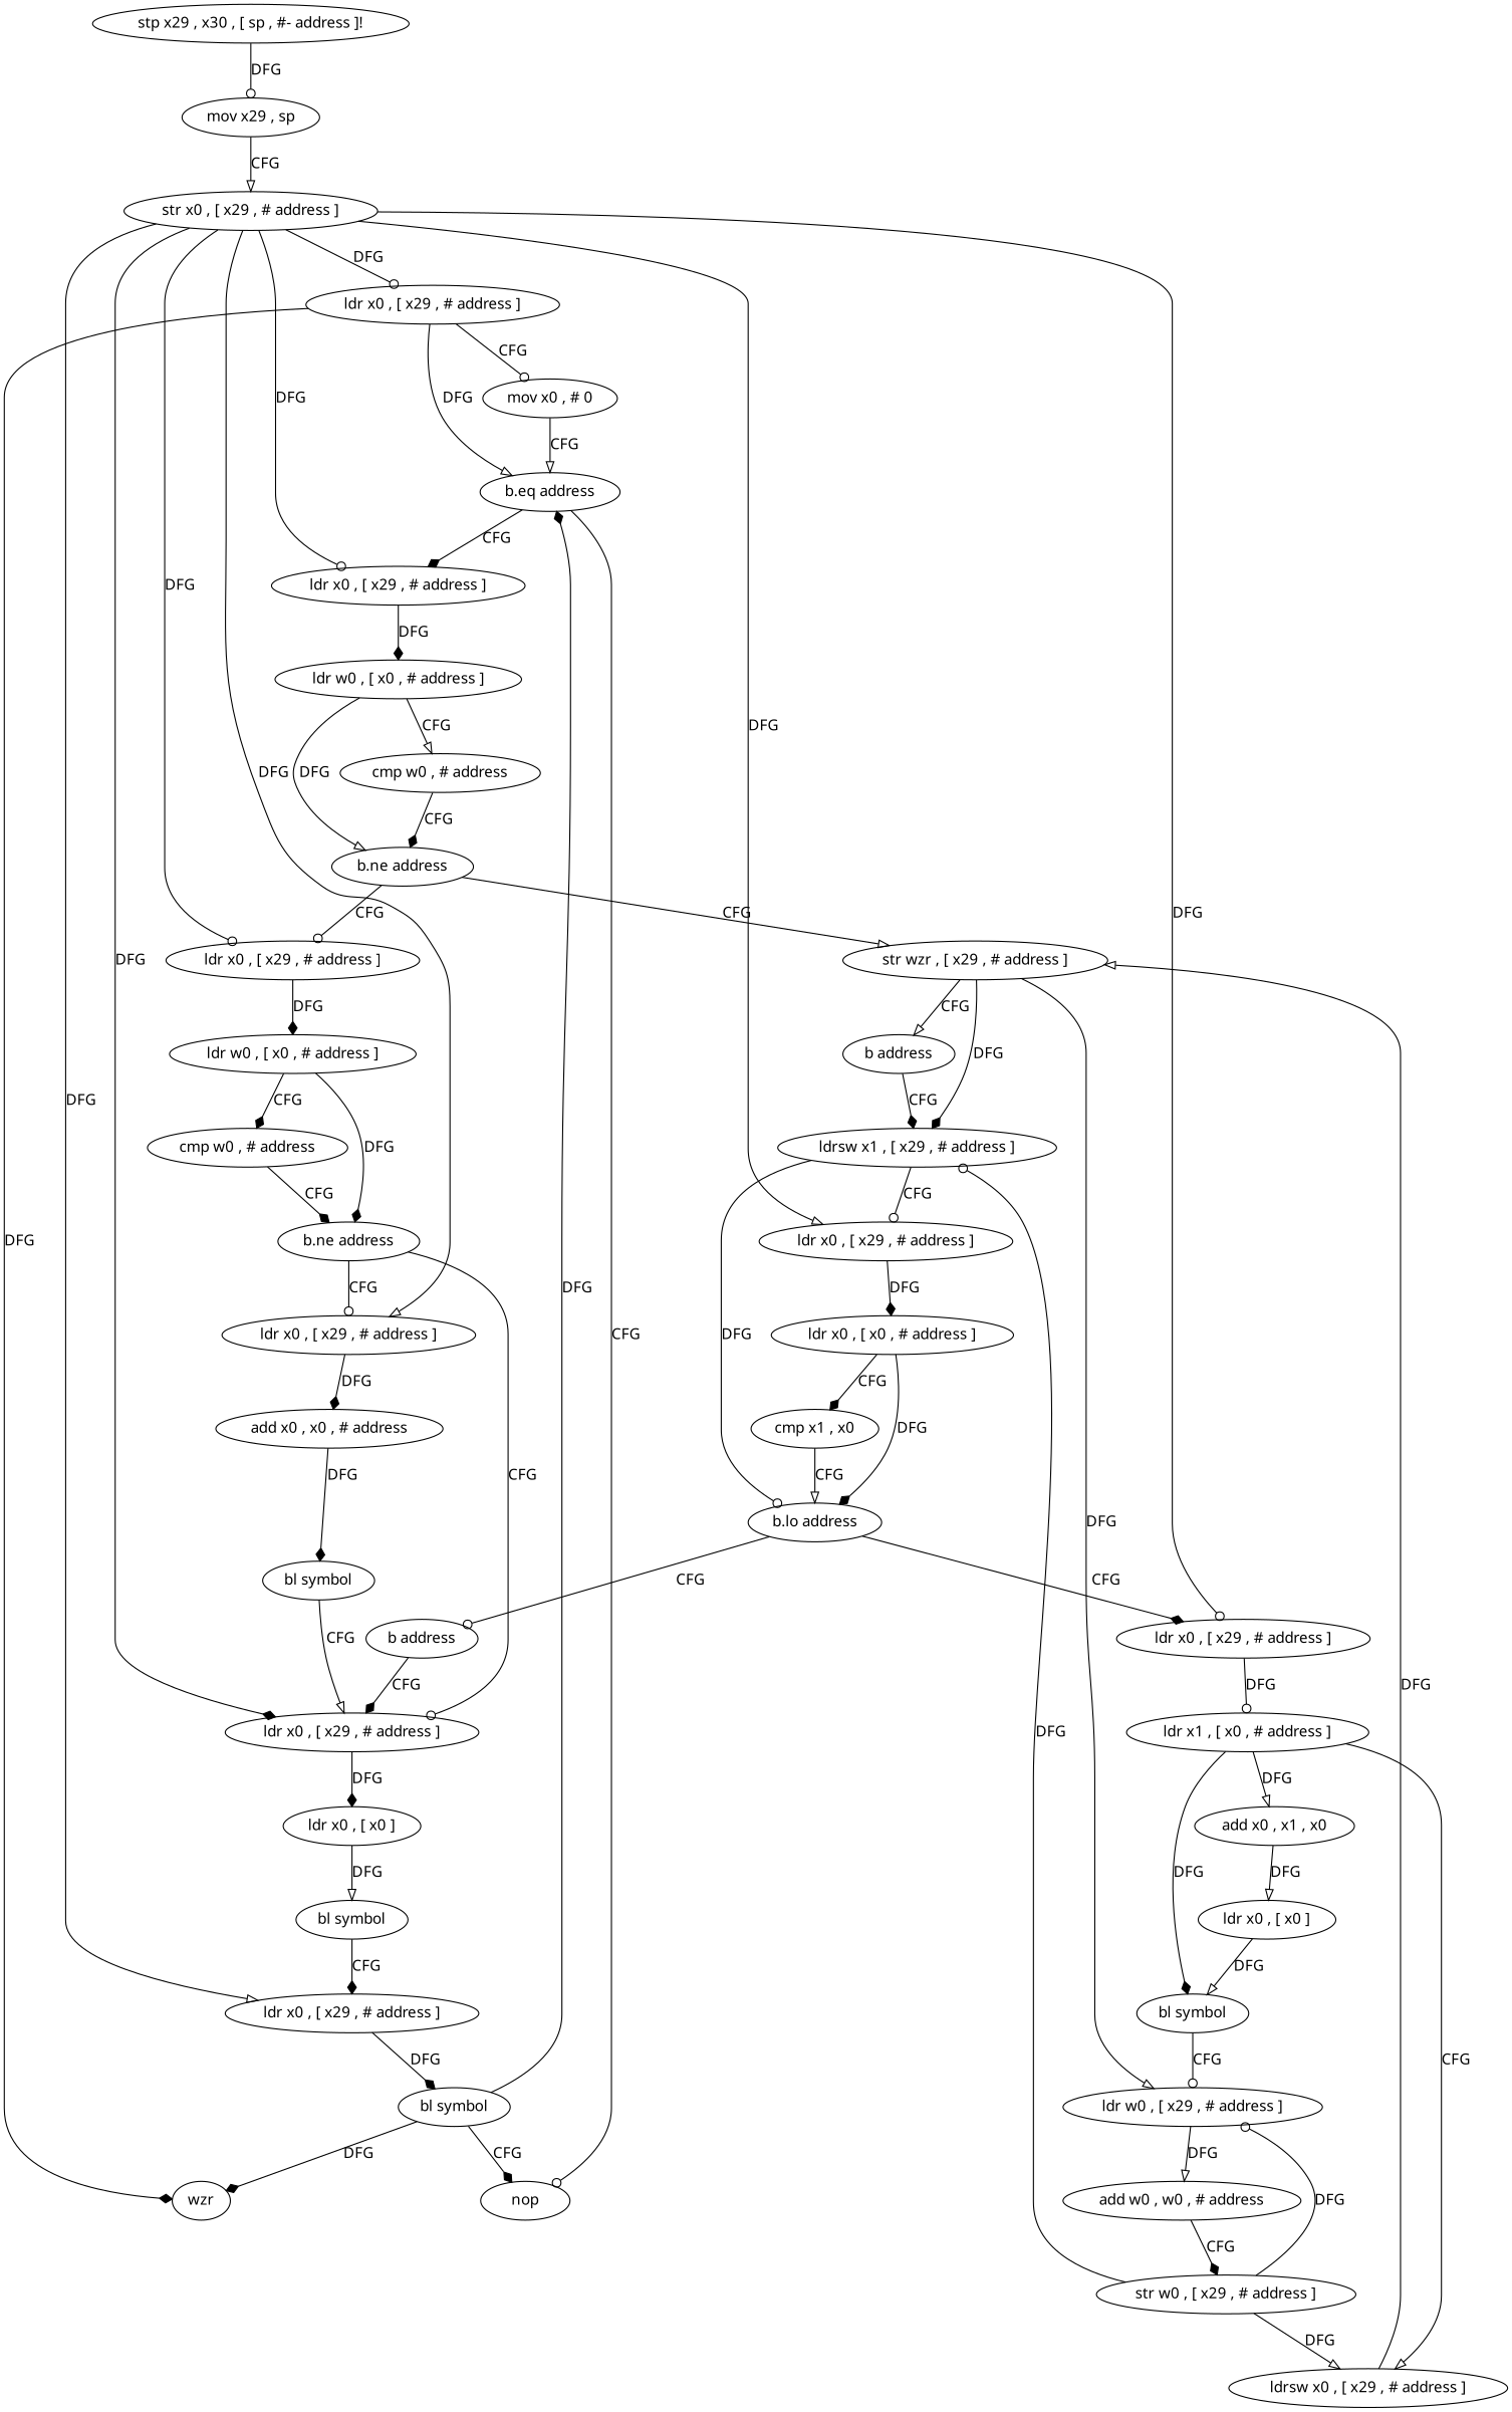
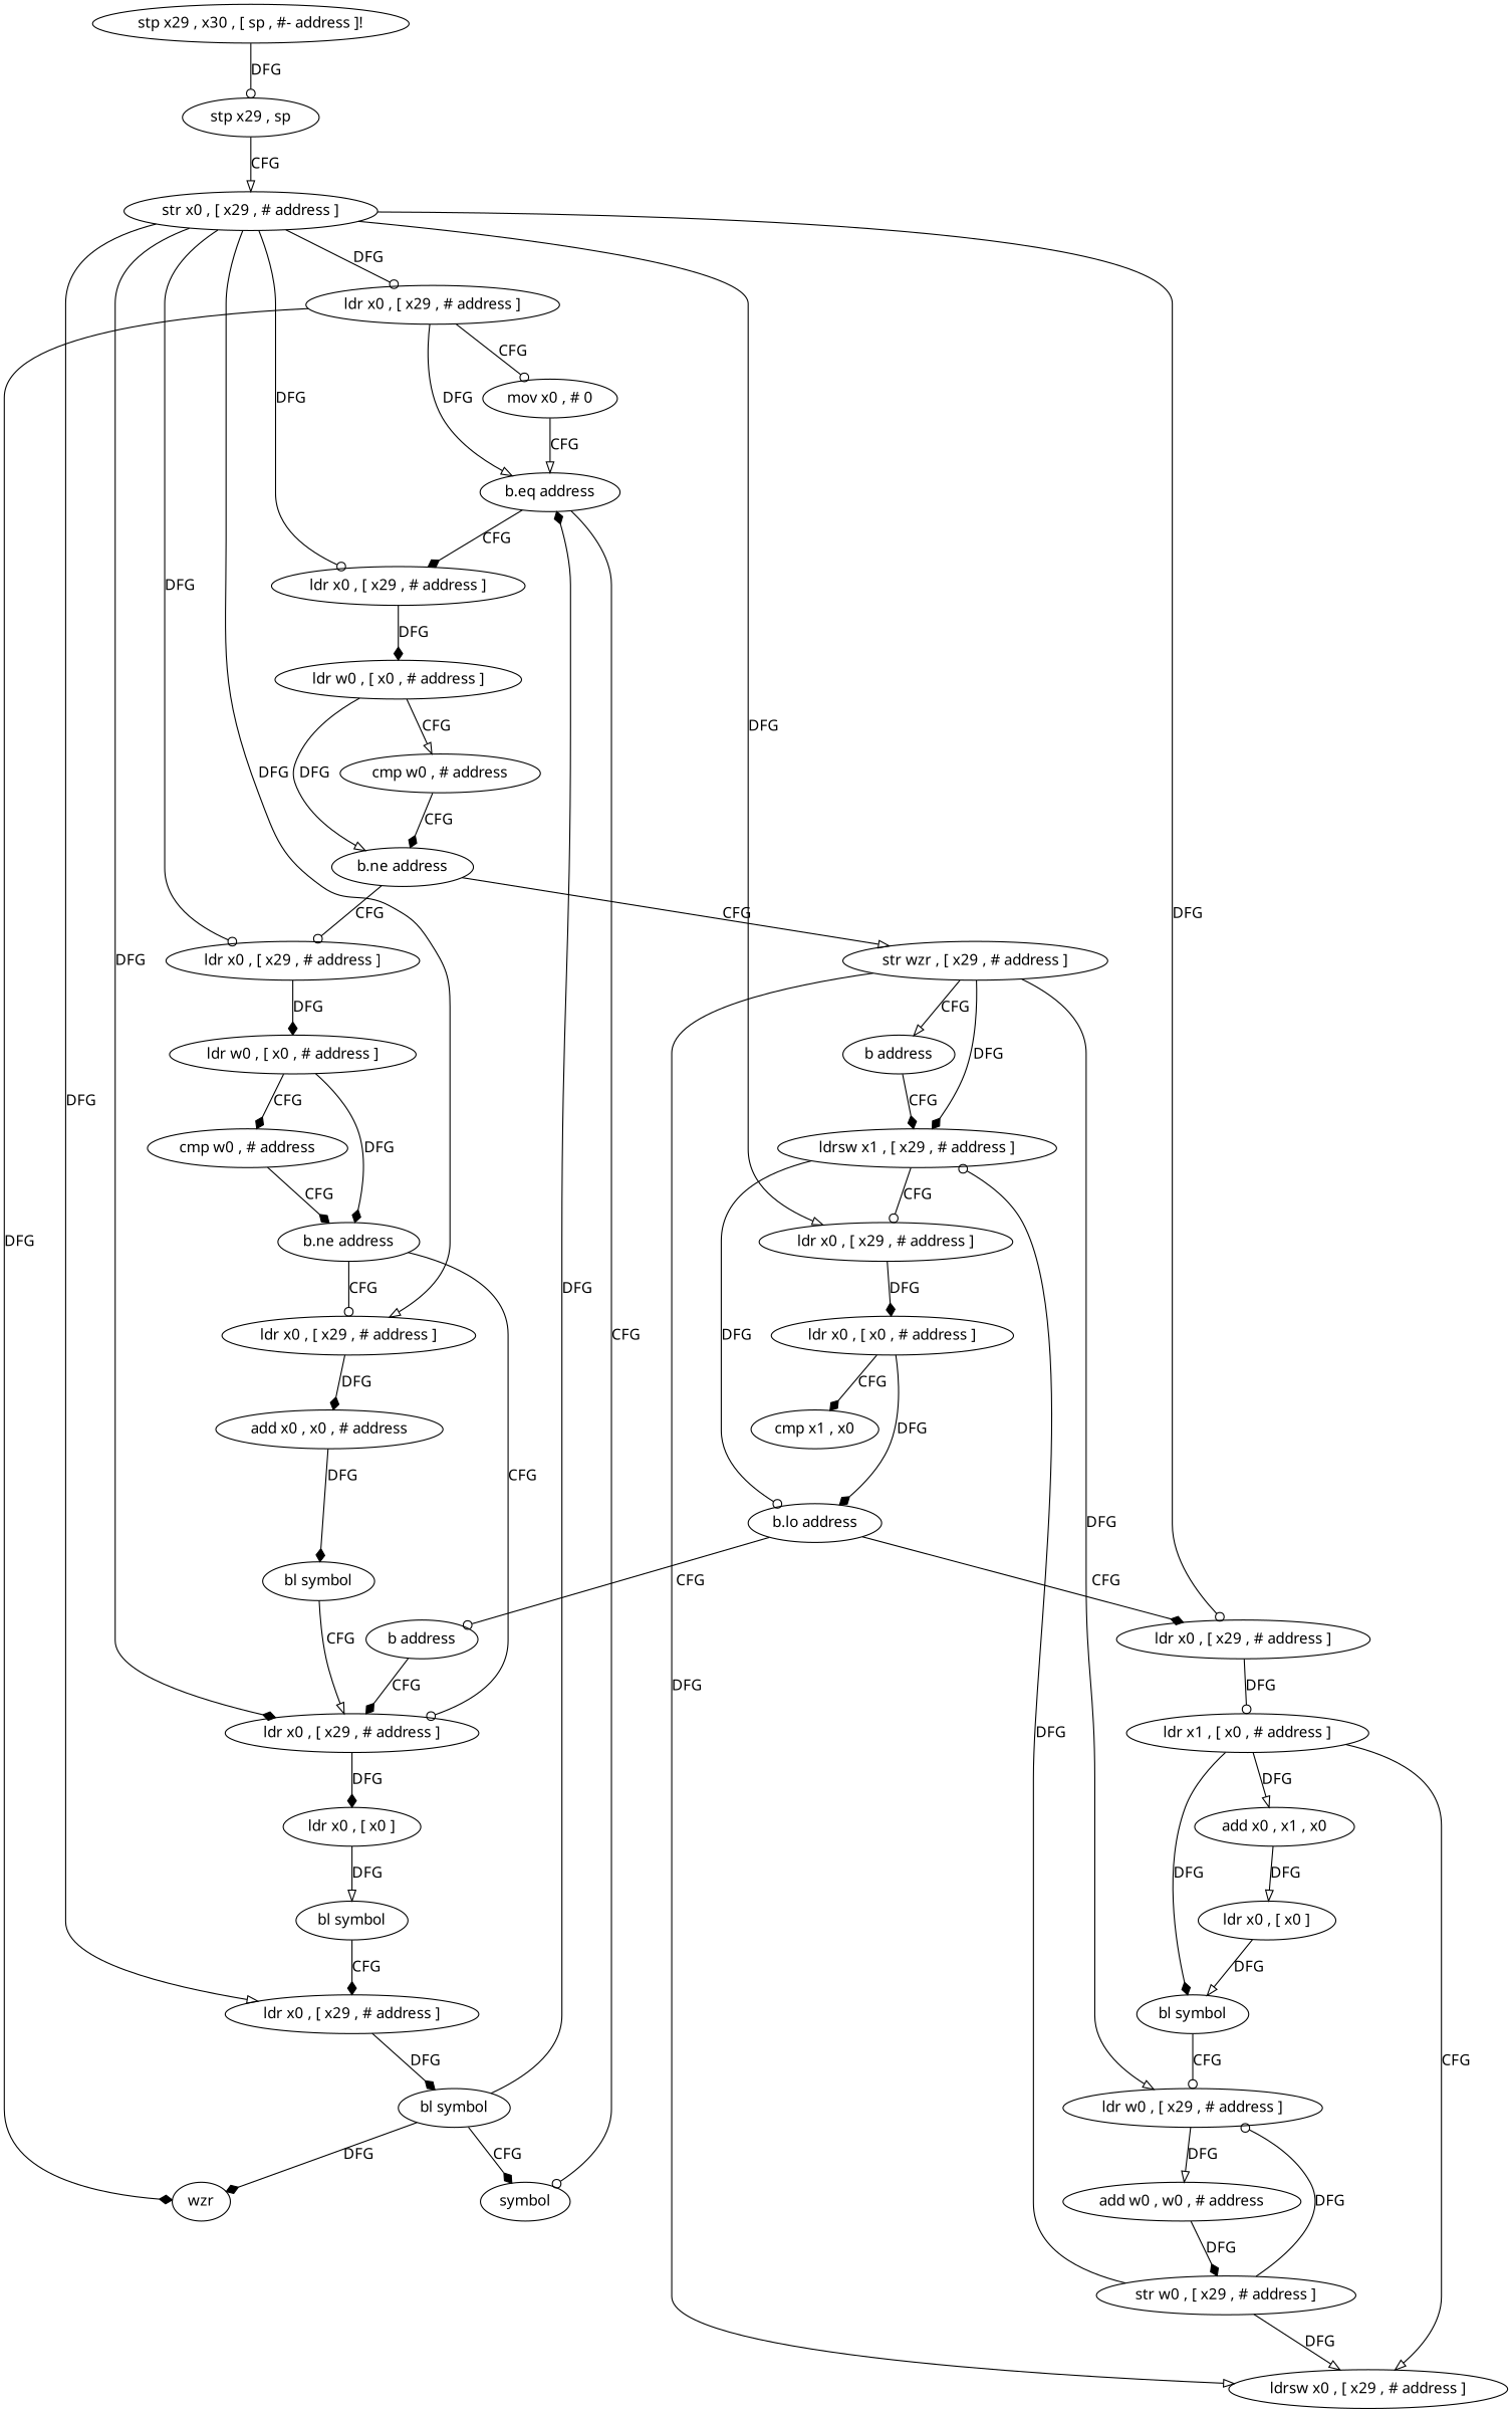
  digraph {
    fontname="Noto Sans"
    node [fontname="Noto Sans"]
    edge [arrowhead=diamond fontname="Noto Sans"]
    n1 [label="stp x29 , x30 , [ sp , #- address ]!"]
-   n2 [label="mov x29 , sp"]
+   n2 [label="stp x29 , sp"]
    n3 [label="str x0 , [ x29 , # address ]"]
    n4 [label="ldr x0 , [ x29 , # address ]"]
    n5 [label="ldr x0 , [ x29 , # address ]"]
    n6 [label="ldr x0 , [ x29 , # address ]"]
    n7 [label="ldr x0 , [ x29 , # address ]"]
    n8 [label="ldr x0 , [ x29 , # address ]"]
    n9 [label="ldr x0 , [ x29 , # address ]"]
    n10 [label="ldr x0 , [ x29 , # address ]"]
    n11 [label="ldr x0 , [ x29 , # address ]"]
    n12 [label="mov x0 , # 0"]
    n13 [label="b.eq address"]
    n14 [label=wzr]
    n15 [label="ldr w0 , [ x0 , # address ]"]
    n16 [label="ldr w0 , [ x0 , # address ]"]
    n17 [label="ldr x0 , [ x0 ]"]
    n18 [label="add x0 , x0 , # address"]
    n19 [label="bl symbol"]
    n20 [label="ldr x0 , [ x0 , # address ]"]
    n21 [label="ldr x1 , [ x0 , # address ]"]
-   n22 [label=nop]
+   n22 [label=symbol]
    n23 [label="cmp w0 , # address"]
    n24 [label="b.ne address"]
    n25 [label="str wzr , [ x29 , # address ]"]
    n26 [label="b address"]
    n27 [label="ldrsw x1 , [ x29 , # address ]"]
    n28 [label="ldrsw x0 , [ x29 , # address ]"]
    n29 [label="ldr w0 , [ x29 , # address ]"]
    n30 [label="cmp w0 , # address"]
    n31 [label="b.ne address"]
    n32 [label="b.lo address"]
    n33 [label="add w0 , w0 , # address"]
    n34 [label="bl symbol"]
    n35 [label="bl symbol"]
    n36 [label="b address"]
    n37 [label="cmp x1 , x0"]
    n38 [label="add x0 , x1 , x0"]
    n39 [label="bl symbol"]
    n40 [label="ldr x0 , [ x0 ]"]
    n41 [label="str w0 , [ x29 , # address ]"]
    n1 -> n2 [arrowhead=odot label=DFG]
    n2 -> n3 [arrowhead=onormal label=CFG]
    n3 -> n4 [arrowhead=odot label=DFG]
    n3 -> n5 [arrowhead=odot label=DFG]
    n3 -> n6 [arrowhead=odot label=DFG]
    n3 -> n7 [label=DFG]
    n3 -> n8 [arrowhead=onormal label=DFG]
    n3 -> n9 [arrowhead=onormal label=DFG]
    n3 -> n10 [arrowhead=onormal label=DFG]
    n3 -> n11 [arrowhead=odot label=DFG]
    n4 -> n12 [arrowhead=odot label=CFG]
    n4 -> n13 [arrowhead=onormal label=DFG]
    n4 -> n14 [label=DFG]
    n5 -> n15 [label=DFG]
    n6 -> n16 [label=DFG]
    n7 -> n17 [label=DFG]
    n8 -> n18 [label=DFG]
    n9 -> n19 [label=DFG]
    n10 -> n20 [label=DFG]
    n11 -> n21 [arrowhead=odot label=DFG]
    n12 -> n13 [arrowhead=onormal label=CFG]
    n13 -> n5 [label=CFG]
    n13 -> n22 [arrowhead=odot label=CFG]
    n15 -> n23 [arrowhead=onormal label=CFG]
    n15 -> n24 [arrowhead=onormal label=DFG]
    n16 -> n30 [label=CFG]
    n16 -> n31 [label=DFG]
    n17 -> n34 [arrowhead=onormal label=DFG]
    n18 -> n35 [label=DFG]
    n19 -> n13 [label=DFG]
    n19 -> n14 [label=DFG]
    n19 -> n22 [label=CFG]
    n20 -> n32 [label=DFG]
    n20 -> n37 [label=CFG]
    n21 -> n28 [arrowhead=onormal label=CFG]
    n21 -> n38 [arrowhead=onormal label=DFG]
    n21 -> n39 [label=DFG]
    n23 -> n24 [label=CFG]
    n24 -> n6 [arrowhead=odot label=CFG]
    n24 -> n25 [arrowhead=onormal label=CFG]
    n25 -> n26 [arrowhead=onormal label=CFG]
    n25 -> n27 [label=DFG]
-   n28 -> n25 [arrowhead=onormal label=DFG]
+   n25 -> n28 [arrowhead=onormal label=DFG]
    n25 -> n29 [arrowhead=onormal label=DFG]
    n26 -> n27 [label=CFG]
    n27 -> n10 [arrowhead=odot label=CFG]
    n27 -> n32 [arrowhead=odot label=DFG]
    n29 -> n33 [arrowhead=onormal label=DFG]
    n30 -> n31 [label=CFG]
    n31 -> n7 [arrowhead=odot label=CFG]
    n31 -> n8 [arrowhead=odot label=CFG]
    n32 -> n11 [label=CFG]
    n32 -> n36 [arrowhead=odot label=CFG]
-   n33 -> n41 [label=CFG]
+   n33 -> n41 [label=DFG]
    n34 -> n9 [label=CFG]
    n35 -> n7 [arrowhead=onormal label=CFG]
    n36 -> n7 [label=CFG]
-   n37 -> n32 [arrowhead=onormal label=CFG]
    n38 -> n40 [arrowhead=onormal label=DFG]
    n39 -> n29 [arrowhead=odot label=CFG]
    n40 -> n39 [arrowhead=onormal label=DFG]
    n41 -> n27 [arrowhead=odot label=DFG]
    n41 -> n28 [arrowhead=onormal label=DFG]
    n41 -> n29 [arrowhead=odot label=DFG]
  }
